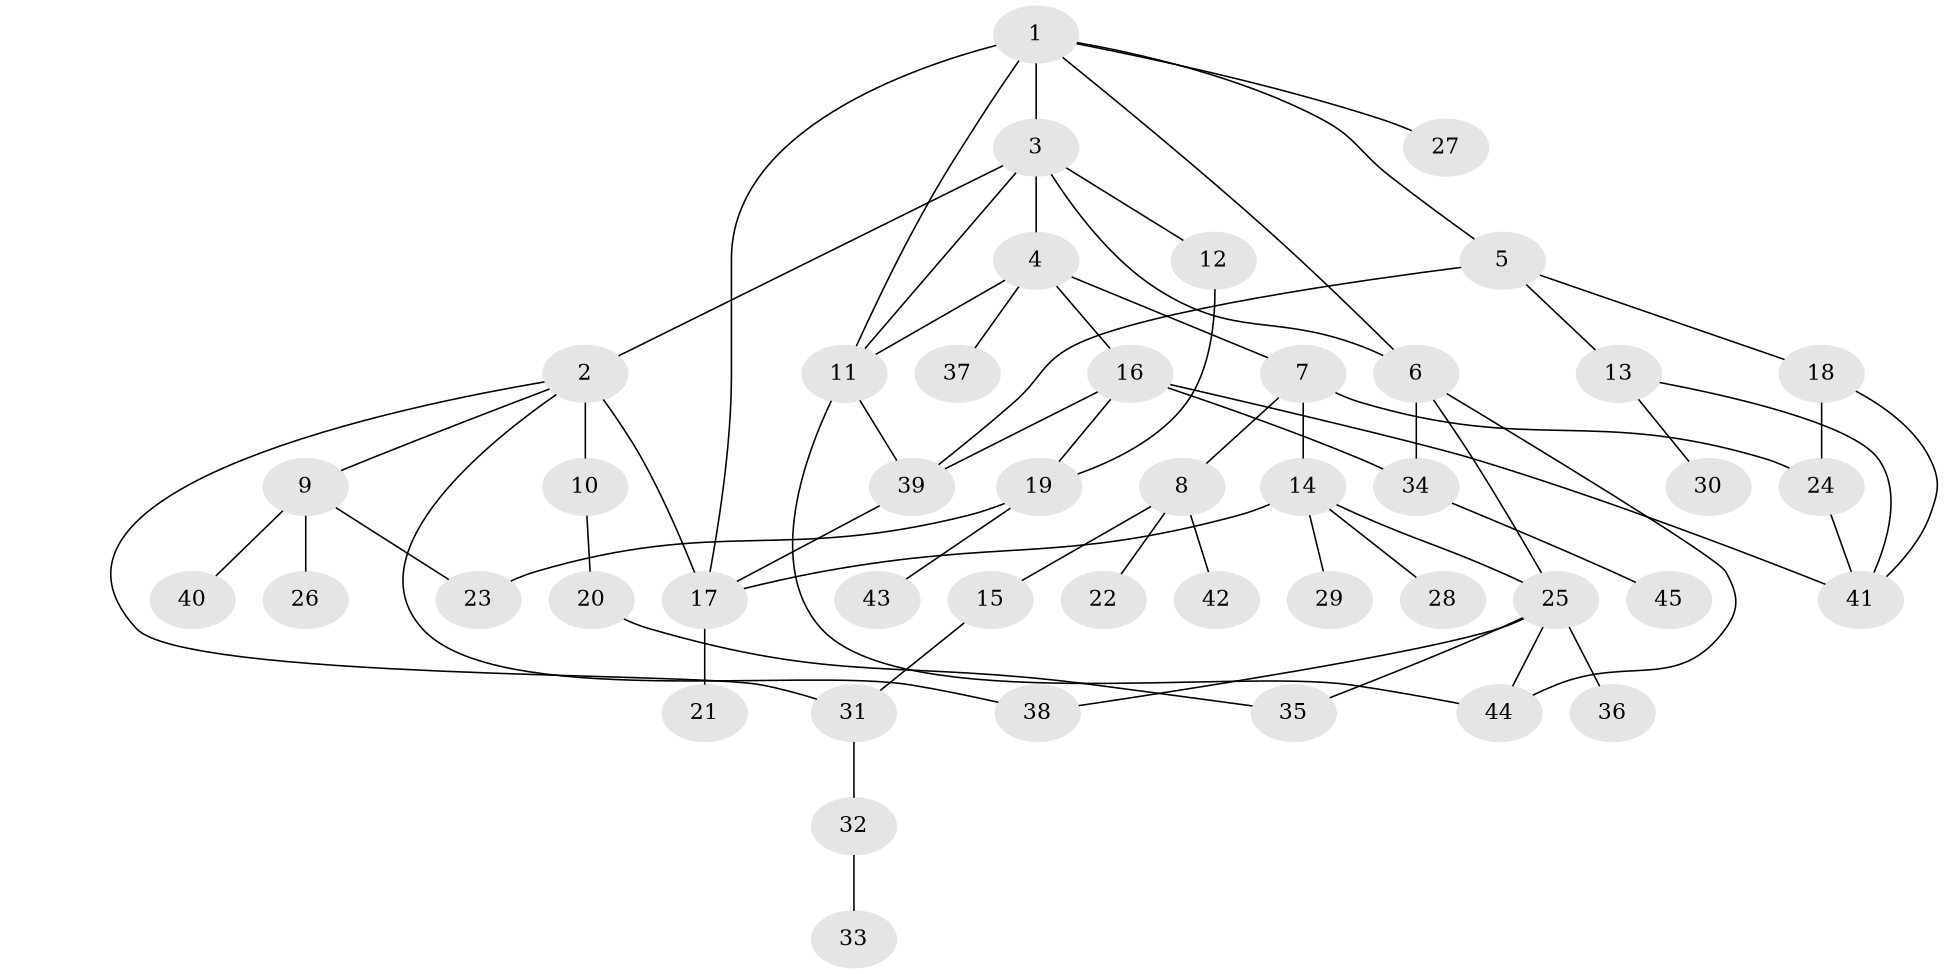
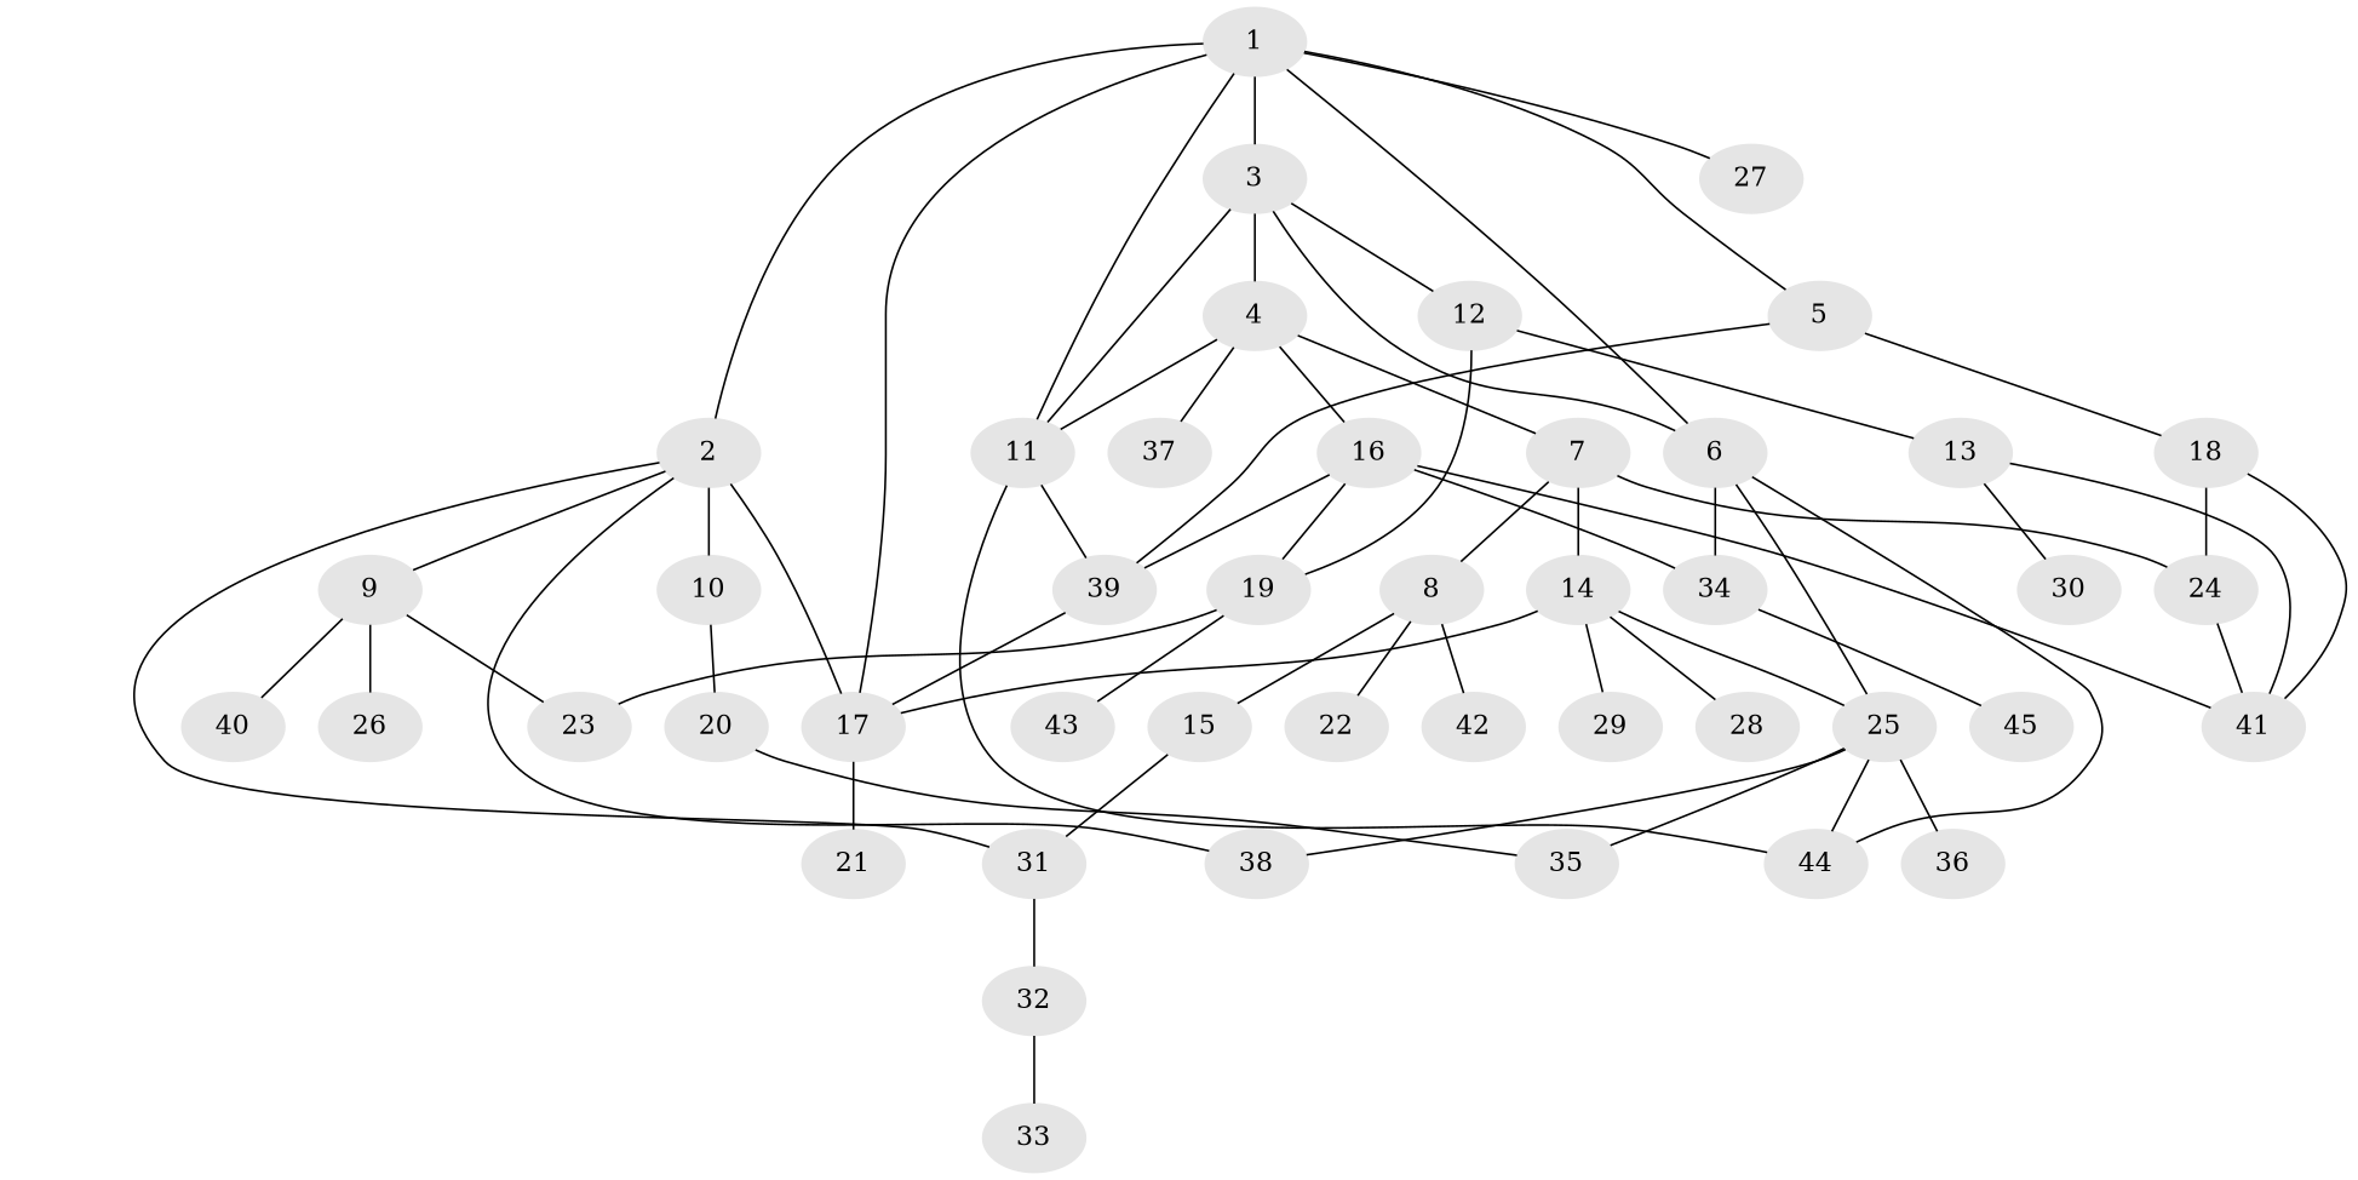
  graph {
    node [color=gray90 style=filled]
    edge [weight=1.0]
    1
    2
    3
    5
    6
    11
    17
    27
    9
    10
    31
    38
    4
    12
    18
    39
    25
    34
    44
    21
    23
    26
    40
    20
    32
    7
    16
    37
    13
    19
    8
    14
    24
    41
    35
    36
    45
    15
    22
    42
    28
    29
    30
    43
    33
-   3 -- 2
+   1 -- 2
    1 -- 3
    1 -- 5
    1 -- 6
    1 -- 11
    1 -- 17
    1 -- 27
    2 -- 17
    2 -- 9
    2 -- 10
    2 -- 31
    2 -- 38
    3 -- 6
    3 -- 11
    3 -- 4
    3 -- 12
    5 -- 18
    5 -- 39
    6 -- 25
    6 -- 34
    6 -- 44
    11 -- 39
    11 -- 44
    17 -- 21 [weight=2.0]
    9 -- 23
    9 -- 26
    9 -- 40
    10 -- 20
    31 -- 32 [weight=2.0]
    4 -- 11
    4 -- 7
    4 -- 16
    4 -- 37
-   5 -- 13
+   12 -- 13
    12 -- 19
    18 -- 24
    18 -- 41
    39 -- 17
    25 -- 38
    25 -- 44
    25 -- 35
    25 -- 36
    34 -- 45
    20 -- 35
    32 -- 33
    7 -- 8
    7 -- 14
    7 -- 24
    16 -- 39
    16 -- 34
    16 -- 19
    16 -- 41
    13 -- 41
    13 -- 30
    19 -- 23
    19 -- 43
    8 -- 15
    8 -- 22
    8 -- 42
    14 -- 17
    14 -- 25
    14 -- 28
    14 -- 29
    24 -- 41
    15 -- 31
  }
